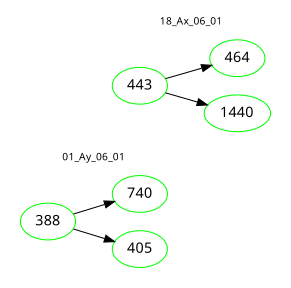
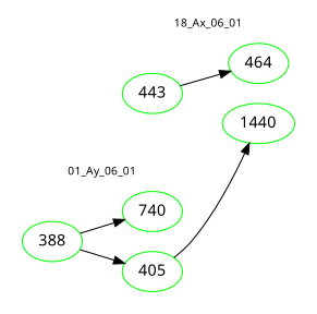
  digraph {
    fontname="Noto Sans"
    rankdir=LR
    node [color=green fontname="Noto Sans"]
    edge [color=black fontname="Noto Sans"]
    n1 [label=443]
    n2 [label=464]
    n3 [label=1440]
    n4 [label=388]
    n5 [label=405]
    n6 [label=740]
    subgraph cluster_1 {
      color=white
      fontsize=10
      label="18_Ax_06_01"
      n1
      n2
      n3
    }
    subgraph cluster_2 {
      color=white
      fontsize=10
      label="01_Ay_06_01"
      n4
      n5
      n6
    }
    n1 -> n2
-   n1 -> n3
+   n5 -> n3
    n4 -> n5
    n4 -> n6
  }
